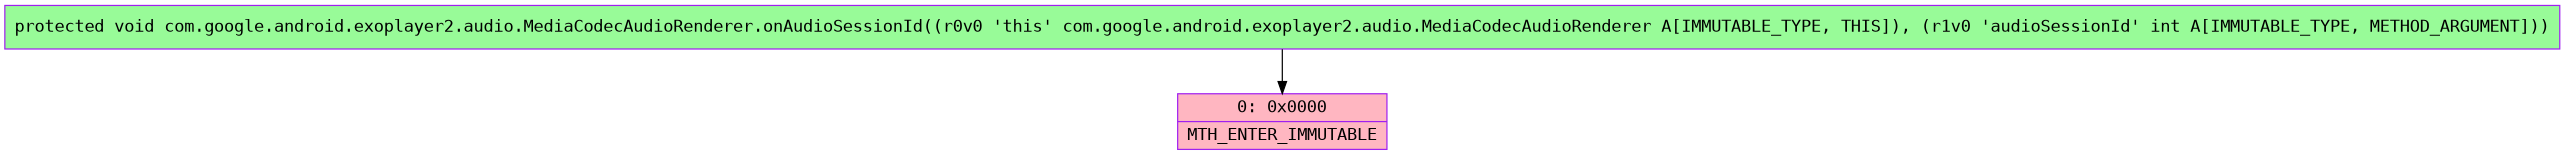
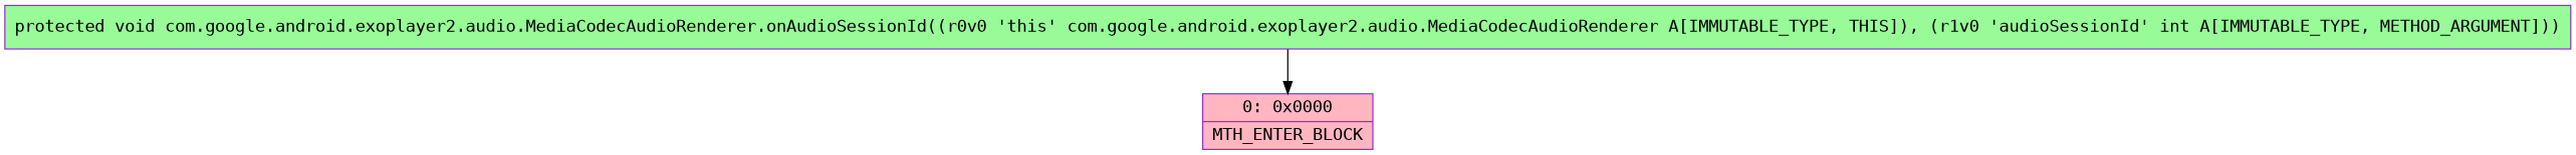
  digraph {
    fontname="DejaVu Sans Mono"
    node [color=purple shape=record style=filled fontname="DejaVu Sans Mono"]
-   n1 [label="{0\:\ 0x0000|MTH_ENTER_IMMUTABLE\l}" fillcolor=lightpink]
+   n1 [label="{0\:\ 0x0000|MTH_ENTER_BLOCK\l}" fillcolor=lightpink]
    n2 [label="{protected void com.google.android.exoplayer2.audio.MediaCodecAudioRenderer.onAudioSessionId((r0v0 'this' com.google.android.exoplayer2.audio.MediaCodecAudioRenderer A[IMMUTABLE_TYPE, THIS]), (r1v0 'audioSessionId' int A[IMMUTABLE_TYPE, METHOD_ARGUMENT])) }" fillcolor=palegreen]
    subgraph cluster_1 {
      label="R(0)"
    }
    n2 -> n1 [fontname="DejaVu Sans Mono"]
  }
